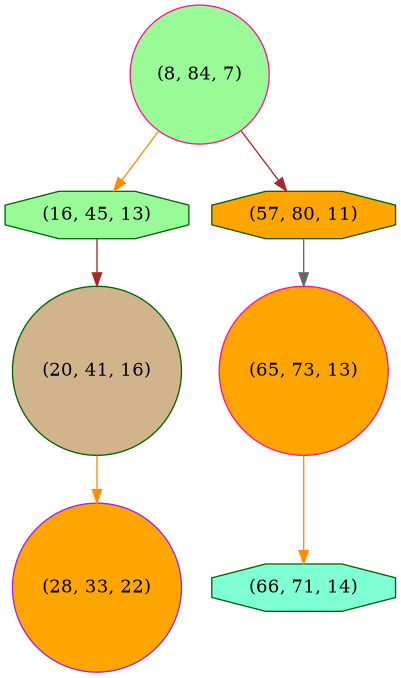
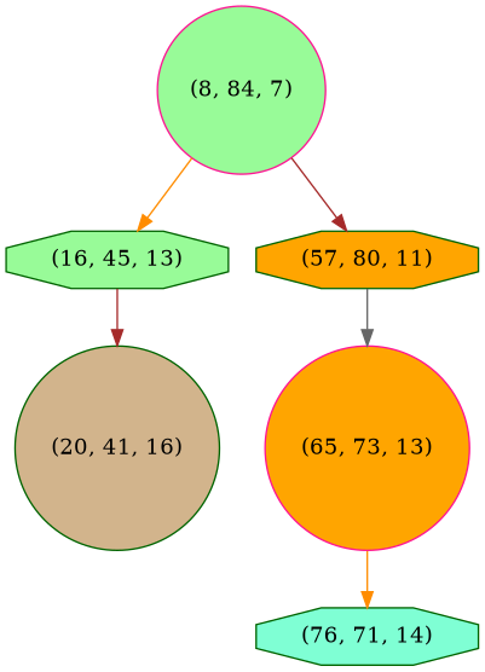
  digraph {
    node [color=darkgreen fillcolor=orange shape=circle style=filled]
    edge [color=darkorange]
    "(8, 84, 7)" [color=deeppink fillcolor=palegreen]
    "(16, 45, 13)" [fillcolor=palegreen shape=octagon]
    "(57, 80, 11)" [shape=octagon]
    "(20, 41, 16)" [fillcolor=tan]
    "(65, 73, 13)" [color=deeppink]
-   "(28, 33, 22)" [color=purple]
-   "(66, 71, 14)" [fillcolor=aquamarine shape=octagon]
+   "(66, 71, 14)" [fillcolor=aquamarine shape=octagon label="(76, 71, 14)"]
    "(8, 84, 7)" -> "(16, 45, 13)"
    "(8, 84, 7)" -> "(57, 80, 11)" [color=brown]
    "(16, 45, 13)" -> "(20, 41, 16)" [color=brown]
    "(57, 80, 11)" -> "(65, 73, 13)" [color=gray40]
-   "(20, 41, 16)" -> "(28, 33, 22)"
    "(65, 73, 13)" -> "(66, 71, 14)"
  }
